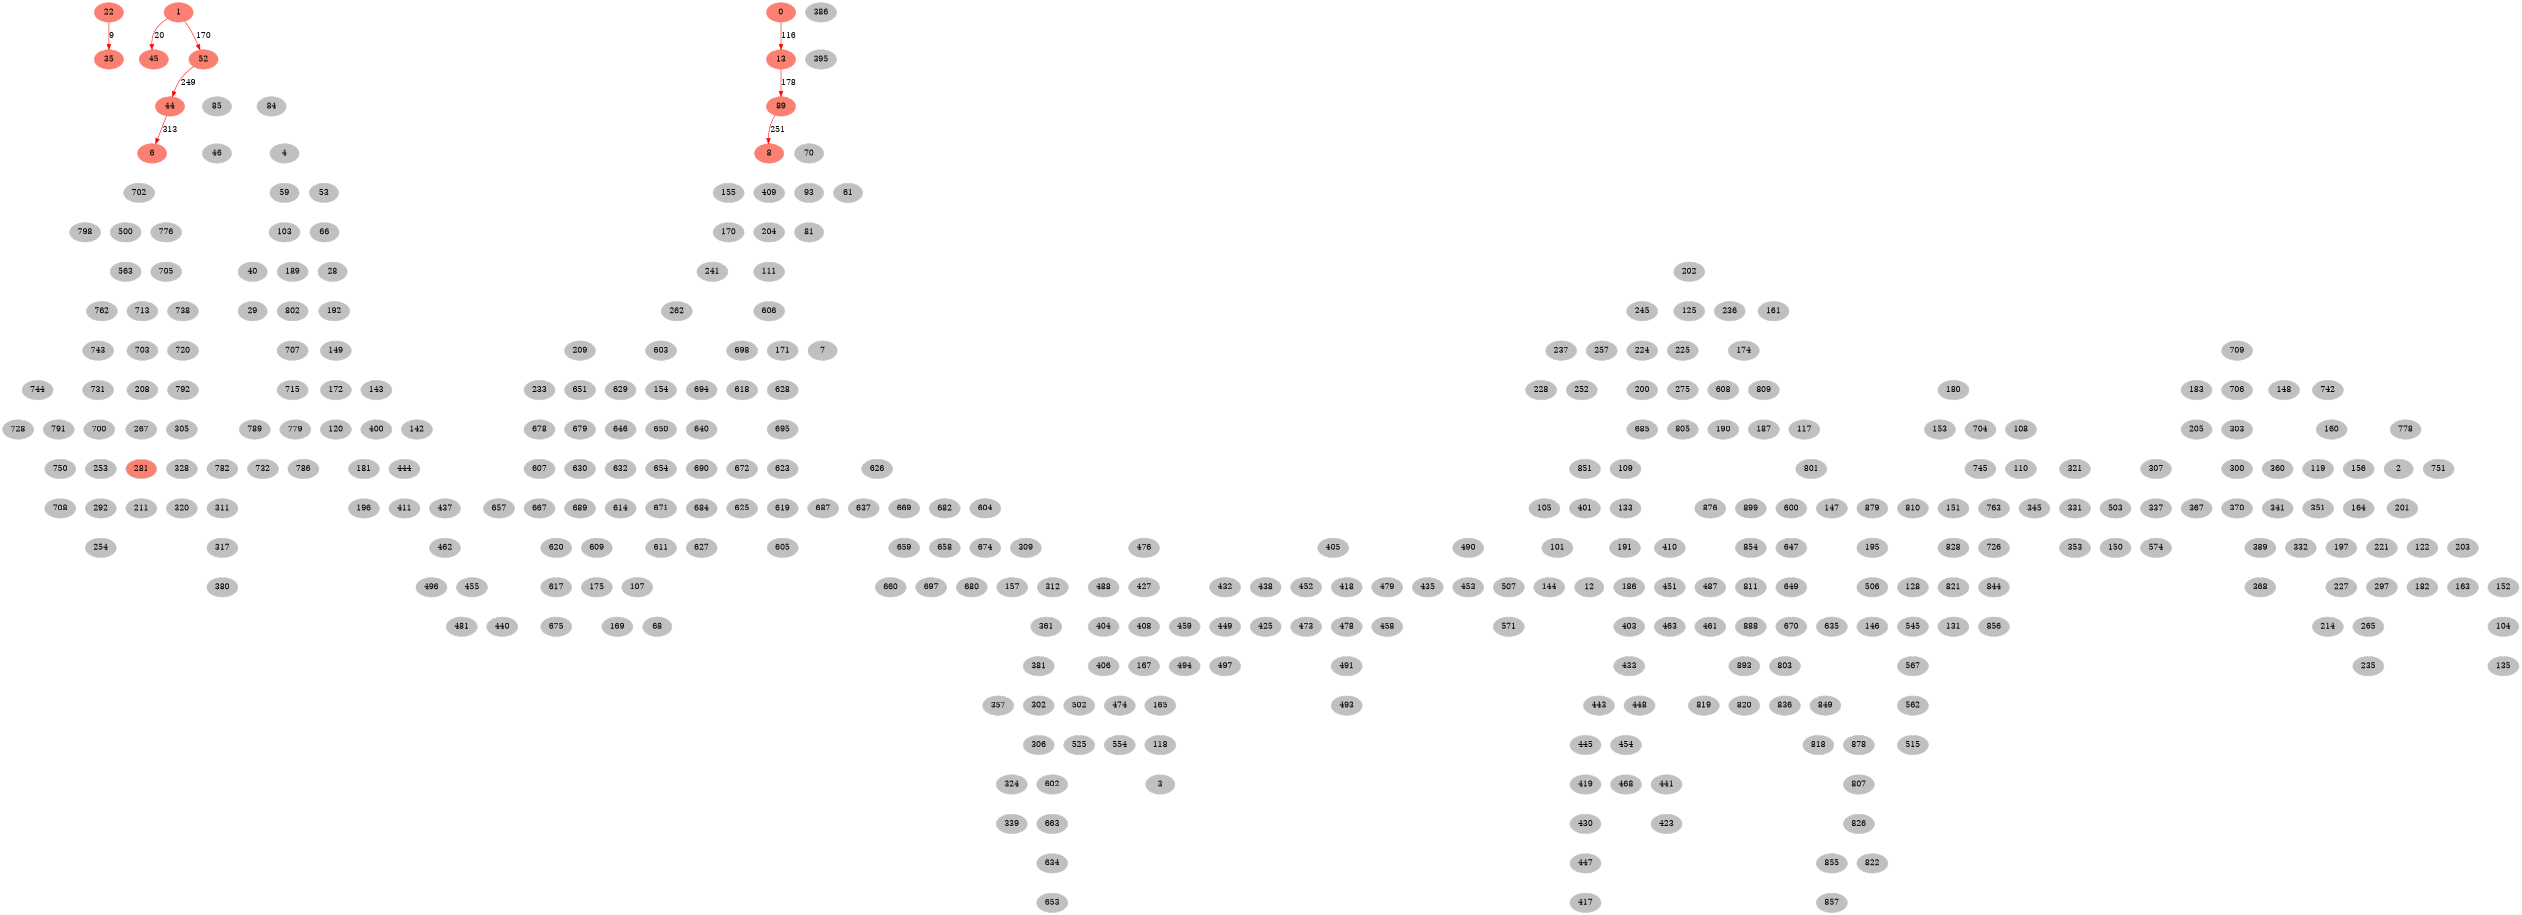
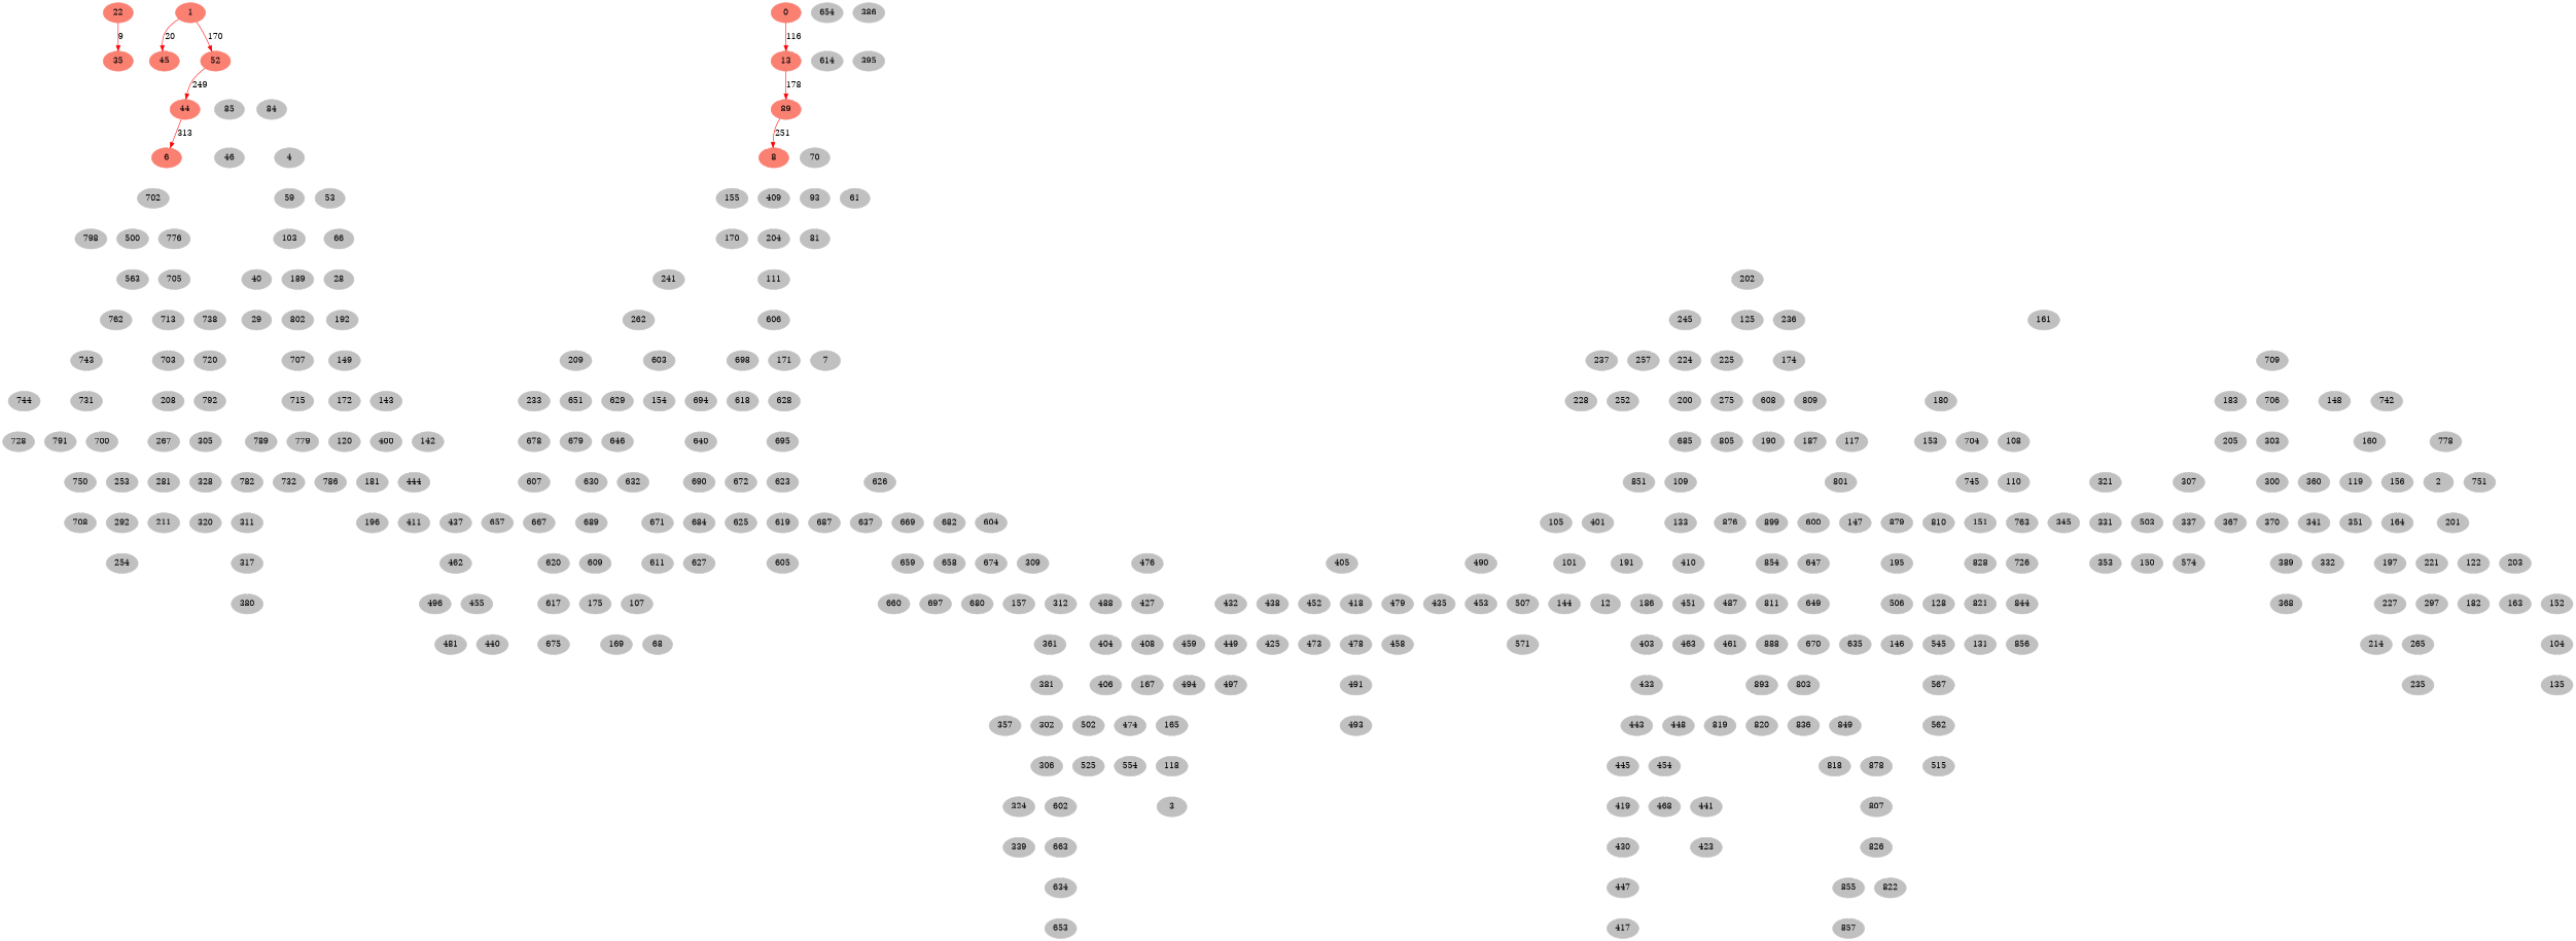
  digraph {
    node [color=grey style=filled]
    edge [color=white]
    22 [color=salmon]
    35 [color=salmon]
    1 [color=salmon]
    45 [color=salmon]
    52 [color=salmon]
    44 [color=salmon]
    85
    84
    0 [color=salmon]
    13 [color=salmon]
    89 [color=salmon]
    8 [color=salmon]
    70
    6 [color=salmon]
    46
    4
    155
    409
    93
    61
    702
    170
    204
    798
    500
    776
    81
    59
    53
    563
    705
    241
    111
    202
    103
    66
    762
    713
    738
    262
    606
    245
    125
    236
    161
    40
    189
    209
    28
    233
    603
    698
    171
    7
    743
    703
    720
    237
    257
    224
    225
    174
    709
    29
    802
    192
    744
    731
    228
    252
    200
    275
    608
    809
    180
    651
    629
    154
    694
    618
    628
    183
    706
    148
    742
    208
    792
    707
    149
    678
    679
    646
-   650
    640
    695
    715
    607
    630
    632
    685
    805
    190
    187
    117
    153
    704
    108
    728
    791
    700
    205
    303
    160
    778
    267
    305
    172
    143
    657
    667
    851
    109
    801
    750
    789
    779
    690
    672
    623
    626
    654
    745
    110
    253
-   281 [fillcolor=salmon]
+   281
    328
    120
    400
    142
    321
    307
    300
    360
    689
    119
    156
    2
    782
    732
    786
    614
    105
    401
    133
    876
    899
    600
    147
    879
    810
    151
    620
    609
    292
    211
    181
    444
    751
    763
    345
    331
    503
    337
    367
    370
    341
    351
    164
    201
    708
    254
    617
    175
    107
    320
    311
    196
    411
    437
    353
    476
    405
    490
    101
    191
    410
    671
    684
    625
    619
    687
    637
    669
    682
    604
    197
    675
    150
    574
    854
    647
    195
    828
    221
    122
    203
    726
    611
    627
    169
    68
    488
    427
    432
    438
    452
    418
    479
    435
    453
    507
    144
    12
    186
    451
    487
    386
    395
    389
    332
    811
    404
    408
    317
    227
    297
    182
    163
    152
    649
    459
    449
    425
    473
    478
    458
    462
    571
    605
    506
    n261 [label=128]
    670
    635
    659
    658
    674
    309
    821
    844
    403
    463
    461
    494
    497
    433
    491
    368
    380
    888
    496
    455
    214
    265
    146
    545
    131
    406
    167
    493
    443
    448
    104
    660
    697
    680
    157
    312
    235
    856
    445
    454
    893
    803
    567
    481
    440
    135
    502
    474
    165
    419
    468
    441
    361
    525
    554
    819
    820
    836
    849
    381
    430
    423
    357
    302
    562
    118
    447
    818
    878
    306
    417
    515
    807
    3
    826
    324
    602
    855
    822
    339
    663
    857
    634
    653
    22 -> 35
    22 -> 35 [color=red label=9]
    22 -> 35
    1 -> 45
    1 -> 45 [color=red label=20]
    1 -> 45
    1 -> 52
    1 -> 52 [color=red label=170]
    1 -> 52
    52 -> 44
    52 -> 44 [color=red label=249]
    52 -> 44
    52 -> 85
    52 -> 84
    44 -> 6
    44 -> 6 [color=red label=313]
    85 -> 46
    84 -> 4
    0 -> 13
    0 -> 13 [color=red label=116]
    0 -> 13
    13 -> 89
    13 -> 89 [color=red label=178]
    13 -> 89
    89 -> 8
    89 -> 8 [color=red label=251]
    89 -> 8
    89 -> 70
    8 -> 155
    8 -> 409
    70 -> 93
    70 -> 61
    6 -> 702
    4 -> 59
    4 -> 53
    155 -> 170
    409 -> 204
    93 -> 81
    702 -> 798
    702 -> 500
    702 -> 776
    204 -> 241
    204 -> 111
    204 -> 202
    500 -> 563
    776 -> 705
    59 -> 103
    53 -> 66
    705 -> 762
    705 -> 713
    705 -> 738
    241 -> 262
    111 -> 606
    202 -> 245
    202 -> 125
    202 -> 236
    202 -> 161
    103 -> 40
    103 -> 189
    66 -> 28
    762 -> 743
    713 -> 703
    738 -> 720
    262 -> 209
    606 -> 603
    606 -> 698
    606 -> 171
    606 -> 7
    245 -> 237
    245 -> 257
    245 -> 224
    245 -> 225
    125 -> 174
    161 -> 709
    40 -> 29
    189 -> 802
    189 -> 192
    209 -> 233
    603 -> 651
    603 -> 629
    603 -> 154
    603 -> 694
    698 -> 618
    698 -> 628
    743 -> 744
    743 -> 731
    703 -> 208
    720 -> 792
    237 -> 228
    237 -> 252
    224 -> 200
    225 -> 275
    174 -> 608
    174 -> 809
    174 -> 180
    709 -> 183
    709 -> 706
    709 -> 148
    709 -> 742
    802 -> 707
    192 -> 149
    744 -> 728
    731 -> 791
    731 -> 700
    608 -> 685
    608 -> 805
    608 -> 190
    809 -> 187
    809 -> 117
    180 -> 153
    180 -> 704
    180 -> 108
    651 -> 678
    651 -> 679
    651 -> 646
-   694 -> 650
    694 -> 640
    628 -> 695
    183 -> 205
    706 -> 303
    148 -> 160
    742 -> 778
    208 -> 267
    208 -> 305
    707 -> 715
    149 -> 172
    149 -> 143
    678 -> 607
    646 -> 630
    646 -> 632
-   650 -> 654
    695 -> 690
    695 -> 672
    695 -> 623
    695 -> 626
    715 -> 789
    715 -> 779
    607 -> 657
    607 -> 667
    630 -> 689
    805 -> 851
    190 -> 109
    190 -> 801
    704 -> 745
    704 -> 110
    700 -> 750
    303 -> 321
    303 -> 307
    303 -> 300
    303 -> 360
    160 -> 119
    160 -> 156
    160 -> 2
    778 -> 751
    267 -> 253
    267 -> 281
    305 -> 328
    172 -> 120
    143 -> 400
    143 -> 142
    109 -> 105
    109 -> 401
    109 -> 133
    801 -> 876
    801 -> 899
    801 -> 600
    801 -> 147
    801 -> 879
    801 -> 810
    801 -> 151
    750 -> 708
    789 -> 782
    789 -> 732
    779 -> 786
    690 -> 671
    690 -> 684
    672 -> 625
    623 -> 619
    626 -> 687
    626 -> 637
    626 -> 669
    626 -> 682
    626 -> 604
    654 -> 614
    745 -> 763
    253 -> 292
    253 -> 211
    328 -> 320
    328 -> 311
    400 -> 181
    400 -> 444
    321 -> 345
    321 -> 331
    307 -> 503
    307 -> 337
    300 -> 367
    300 -> 370
    300 -> 341
    360 -> 351
    689 -> 620
    689 -> 609
    156 -> 164
    2 -> 201
    401 -> 476
    401 -> 405
    401 -> 490
    401 -> 101
    401 -> 191
    401 -> 410
    899 -> 854
    600 -> 647
    147 -> 195
    879 -> 828
    620 -> 617
    609 -> 175
    609 -> 107
    292 -> 254
    181 -> 196
    444 -> 411
    444 -> 437
    763 -> 726
    331 -> 353
    503 -> 150
    503 -> 574
    341 -> 389
    341 -> 332
    164 -> 197
    201 -> 221
    201 -> 122
    201 -> 203
    617 -> 675
    107 -> 169
    107 -> 68
    311 -> 317
    437 -> 462
    476 -> 488
    476 -> 427
    405 -> 432
    405 -> 438
    405 -> 452
    405 -> 418
    405 -> 479
    490 -> 435
    490 -> 453
    101 -> 507
    101 -> 144
    101 -> 12
    191 -> 186
    410 -> 451
    410 -> 487
    671 -> 611
    684 -> 627
    619 -> 605
    669 -> 659
    604 -> 658
    604 -> 674
    604 -> 309
    854 -> 811
    647 -> 649
    195 -> 506
    195 -> n261
    828 -> 821
    828 -> 844
    221 -> 227
    221 -> 297
    122 -> 182
    203 -> 163
    203 -> 152
    427 -> 404
    427 -> 408
    432 -> 459
    432 -> 449
    438 -> 425
    438 -> 473
    452 -> 478
    479 -> 458
    507 -> 571
    451 -> 403
    451 -> 463
    487 -> 461
    386 -> 395
    389 -> 368
    811 -> 888
    404 -> 406
    404 -> 167
    317 -> 380
    227 -> 214
    227 -> 265
    152 -> 104
    649 -> 670
    649 -> 635
    459 -> 494
    449 -> 497
    478 -> 491
    462 -> 496
    462 -> 455
    506 -> 146
    506 -> 545
    n261 -> 131
    658 -> 660
    658 -> 697
    658 -> 680
    309 -> 157
    309 -> 312
    844 -> 856
    403 -> 433
    433 -> 443
    433 -> 448
    491 -> 493
    888 -> 893
    888 -> 803
    455 -> 481
    455 -> 440
    265 -> 235
    545 -> 567
    406 -> 502
    406 -> 474
    167 -> 165
    443 -> 445
    443 -> 454
    104 -> 135
    312 -> 361
    454 -> 419
    454 -> 468
    454 -> 441
    893 -> 819
    893 -> 820
    803 -> 836
    803 -> 849
    567 -> 562
    502 -> 525
    502 -> 554
    165 -> 118
    419 -> 430
    441 -> 423
    361 -> 381
    849 -> 818
    849 -> 878
    381 -> 357
    381 -> 302
    430 -> 447
    302 -> 306
    562 -> 515
    118 -> 3
    447 -> 417
    878 -> 807
    306 -> 324
    306 -> 602
    807 -> 826
    826 -> 855
    826 -> 822
    324 -> 339
    602 -> 663
    855 -> 857
    663 -> 634
    634 -> 653
  }
